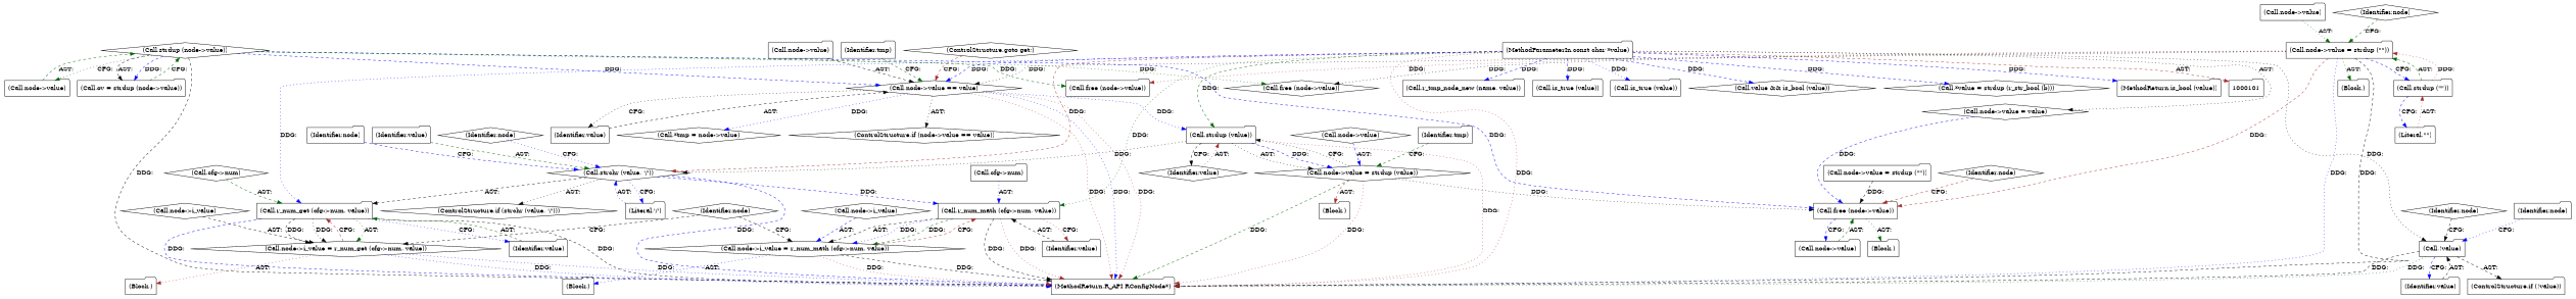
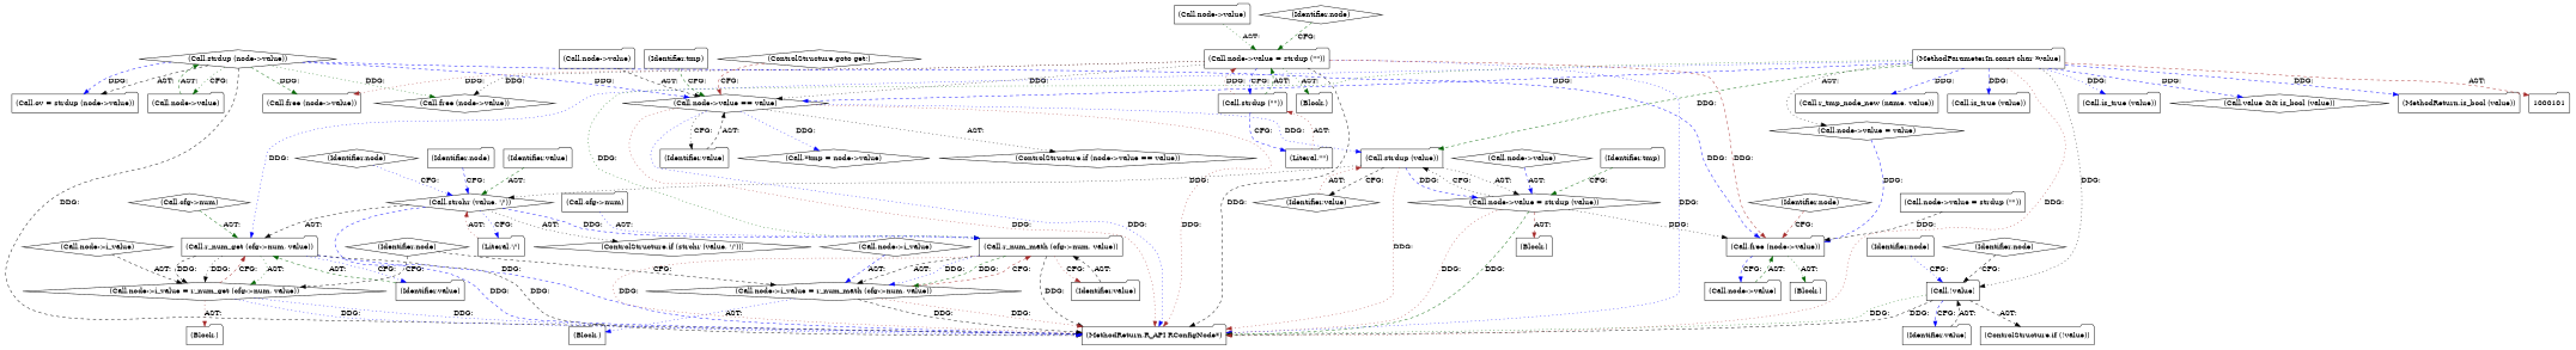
  digraph {
    node [shape=folder]
    edge [color=blue style=dashed]
    n1 [label="(Call,strdup (value))"]
    n2 [label="(Call,node->value = strdup (value))" shape=diamond]
    n3 [label="(Call,strchr (value, '/'))" shape=diamond]
    n4 [label="(MethodReturn,R_API RConfigNode*)"]
    n5 [label="(Identifier,value)" shape=diamond]
    n6 [label="(Call,free (node->value))"]
    n7 [label="(Block,)"]
    n8 [label="(Call,r_num_get (cfg->num, value))"]
    n9 [label="(Call,r_num_math (cfg->num, value))"]
    n10 [label="(ControlStructure,if (strchr (value, '/')))" shape=diamond]
    n11 [label="(Literal,'/')"]
    n12 [label="(Call,node->value == value)" shape=diamond]
    n13 [label="(ControlStructure,if (node->value == value))" shape=diamond]
    n14 [label="(Identifier,value)"]
    n15 [label="(Call,*tmp = node->value)" shape=diamond]
    n16 [label="(Call,node->value = strdup (\"\"))"]
    n17 [label="(Call,strdup (\"\"))"]
    n18 [label="(Call,free (node->value))"]
    n19 [label="(Call,free (node->value))" shape=diamond]
    n20 [label="(Block,)"]
    n21 [label="(Literal,\"\")"]
    n22 [label="(Call,node->value)"]
    n23 [label="(Block,)"]
    n24 [label="(Call,strdup (node->value))" shape=diamond]
    n25 [label="(Call,node->value)"]
    n26 [label="(Call,ov = strdup (node->value))"]
    n27 [label="(Call,!value)"]
    n28 [label="(Identifier,value)"]
    n29 [label="(ControlStructure,if (!value))"]
    n30 [label="(MethodParameterIn,const char *value)"]
    n31 [label="(Call,r_tmp_node_new (name, value))"]
    n32 [label="(Call,is_true (value))"]
    n33 [label="(Call,is_true (value))"]
    n34 [label="(Call,node->value = value)" shape=diamond]
    n35 [label="(Call,value && is_bool (value))" shape=diamond]
-   n36 [label="(Call,*value = strdup (r_str_bool (b)))" shape=diamond]
    n37 [label="(MethodReturn,is_bool (value))"]
    1000101
    n39 [label="(Call,node->i_value = r_num_get (cfg->num, value))" shape=diamond]
    n40 [label="(Identifier,value)"]
    n41 [label="(Call,node->i_value = r_num_math (cfg->num, value))" shape=diamond]
    n42 [label="(Identifier,value)"]
    n43 [label="(Block,)"]
    n44 [label="(Block,)"]
    n45 [label="(Call,node->value)"]
    n46 [label="(Identifier,node)"]
    n47 [label="(Call,node->value = strdup (\"\"))"]
    n48 [label="(Call,node->value)" shape=diamond]
    n49 [label="(Call,cfg->num)" shape=diamond]
    n50 [label="(Identifier,value)"]
    n51 [label="(Identifier,node)" shape=diamond]
    n52 [label="(Identifier,node)" shape=diamond]
    n53 [label="(Identifier,tmp)"]
    n54 [label="(Call,node->value)"]
    n55 [label="(Identifier,tmp)"]
    n56 [label="(Call,node->i_value)" shape=diamond]
    n57 [label="(ControlStructure,goto get;)" shape=diamond]
    n58 [label="(Identifier,node)" shape=diamond]
    n59 [label="(Call,cfg->num)"]
    n60 [label="(Identifier,node)" shape=diamond]
    n61 [label="(Call,node->i_value)" shape=diamond]
    n62 [label="(Identifier,node)"]
    n63 [label="(Identifier,node)" shape=diamond]
    n1 -> n2 [color=black label="AST: " style=dotted]
    n1 -> n2 [label="DDG: "]
    n1 -> n3 [color=black label="DDG: " style=dotted]
    n1 -> n4 [color=brown label="DDG: " style=dotted]
    n1 -> n5 [color=black label="CFG: "]
    n2 -> n1 [color=black label="CFG: " style=dotted]
    n2 -> n4 [color=brown label="DDG: " style=dotted]
    n2 -> n4 [color=darkgreen label="DDG: "]
    n2 -> n6 [color=black label="DDG: " style=dotted]
    n2 -> n7 [color=brown label="AST: "]
    n3 -> n4 [label="DDG: "]
    n3 -> n8 [color=black label="AST: "]
    n3 -> n9 [label="DDG: "]
    n3 -> n10 [color=black label="AST: " style=dotted]
    n3 -> n11 [label="CFG: " style=dotted]
    n5 -> n1 [color=brown label="AST: " style=dotted]
    n6 -> n22 [label="CFG: "]
    n6 -> n23 [color=darkgreen label="AST: " style=dotted]
    n8 -> n4 [label="DDG: "]
    n8 -> n4 [color=black label="DDG: "]
    n8 -> n39 [color=darkgreen label="AST: " style=dotted]
    n8 -> n39 [color=black label="DDG: "]
    n8 -> n39 [color=black label="DDG: " style=dotted]
    n8 -> n40 [label="CFG: " style=dotted]
    n9 -> n4 [color=brown label="DDG: " style=dotted]
    n9 -> n4 [color=black label="DDG: "]
    n9 -> n41 [color=black label="AST: "]
    n9 -> n41 [label="DDG: " style=dotted]
    n9 -> n41 [color=darkgreen label="DDG: "]
    n9 -> n42 [color=brown label="CFG: " style=dotted]
-   n11 -> n3 [label="AST: " style=dotted]
+   n11 -> n3 [color=brown label="AST: " style=dotted]
    n12 -> n1 [label="DDG: " style=dotted]
    n12 -> n4 [color=brown label="DDG: " style=dotted]
    n12 -> n4 [label="DDG: " style=dotted]
    n12 -> n4 [color=brown label="DDG: " style=dotted]
    n12 -> n13 [color=black label="AST: " style=dotted]
    n12 -> n14 [color=black label="CFG: " style=dotted]
    n12 -> n15 [label="DDG: " style=dotted]
    n14 -> n12 [color=black label="AST: "]
    n16 -> n4 [label="DDG: " style=dotted]
    n16 -> n4 [color=black label="DDG: "]
    n16 -> n6 [color=brown label="DDG: "]
    n16 -> n12 [color=black label="DDG: " style=dotted]
    n16 -> n17 [label="CFG: "]
    n16 -> n18 [color=brown label="DDG: " style=dotted]
    n16 -> n19 [color=black label="DDG: " style=dotted]
    n16 -> n20 [color=darkgreen label="AST: " style=dotted]
    n17 -> n16 [color=darkgreen label="AST: "]
    n17 -> n16 [color=brown label="DDG: " style=dotted]
    n17 -> n21 [label="CFG: "]
    n21 -> n17 [color=brown label="AST: " style=dotted]
    n22 -> n6 [color=darkgreen label="AST: "]
    n24 -> n4 [color=black label="DDG: "]
    n24 -> n6 [label="DDG: "]
    n24 -> n12 [label="DDG: "]
    n24 -> n18 [color=darkgreen label="DDG: "]
    n24 -> n19 [color=darkgreen label="DDG: " style=dotted]
    n24 -> n25 [color=darkgreen label="CFG: " style=dotted]
    n24 -> n26 [color=black label="AST: "]
    n24 -> n26 [label="DDG: "]
    n25 -> n24 [color=darkgreen label="AST: "]
-   n26 -> n24 [color=darkgreen label="CFG: "]
    n27 -> n4 [color=darkgreen label="DDG: " style=dotted]
    n27 -> n4 [color=black label="DDG: "]
    n27 -> n28 [label="CFG: "]
    n27 -> n29 [color=black label="AST: "]
    n28 -> n27 [color=black label="AST: "]
    n30 -> n1 [color=darkgreen label="DDG: "]
-   n30 -> n3 [color=brown label="DDG: "]
    n30 -> n4 [color=brown label="DDG: " style=dotted]
    n30 -> n8 [label="DDG: " style=dotted]
    n30 -> n9 [color=darkgreen label="DDG: " style=dotted]
    n30 -> n12 [label="DDG: "]
    n30 -> n27 [color=black label="DDG: " style=dotted]
    n30 -> n31 [label="DDG: "]
    n30 -> n32 [label="DDG: "]
    n30 -> n33 [label="DDG: " style=dotted]
    n30 -> n34 [color=black label="AST: " style=dotted]
    n30 -> n35 [label="DDG: "]
-   n30 -> n36 [label="DDG: "]
    n30 -> n37 [label="DDG: "]
    n30 -> 1000101 [color=brown label="AST: "]
    n34 -> n6 [label="DDG: "]
    n39 -> n4 [label="DDG: " style=dotted]
    n39 -> n4 [label="DDG: " style=dotted]
    n39 -> n8 [color=brown label="CFG: "]
    n39 -> n43 [color=brown label="AST: " style=dotted]
    n40 -> n8 [color=darkgreen label="AST: "]
    n41 -> n4 [color=brown label="DDG: " style=dotted]
    n41 -> n4 [color=black label="DDG: "]
    n41 -> n9 [color=brown label="CFG: "]
    n41 -> n44 [label="AST: " style=dotted]
    n42 -> n9 [color=black label="AST: "]
    n45 -> n16 [color=darkgreen label="AST: " style=dotted]
    n46 -> n3 [label="CFG: "]
    n47 -> n6 [color=black label="DDG: "]
    n48 -> n2 [label="AST: "]
    n49 -> n8 [color=darkgreen label="AST: "]
    n50 -> n3 [color=darkgreen label="AST: "]
    n51 -> n6 [color=brown label="CFG: "]
    n52 -> n3 [label="CFG: " style=dotted]
    n53 -> n2 [color=darkgreen label="CFG: "]
    n54 -> n12 [color=black label="AST: "]
    n55 -> n12 [color=darkgreen label="CFG: "]
    n56 -> n41 [label="AST: "]
    n57 -> n12 [color=brown label="CFG: "]
    n58 -> n39 [color=black label="CFG: "]
    n58 -> n41 [color=black label="CFG: "]
    n59 -> n9 [label="AST: " style=dotted]
    n60 -> n16 [color=darkgreen label="CFG: "]
    n61 -> n39 [color=black label="AST: "]
    n62 -> n27 [label="CFG: " style=dotted]
    n63 -> n27 [color=black label="CFG: "]
  }
